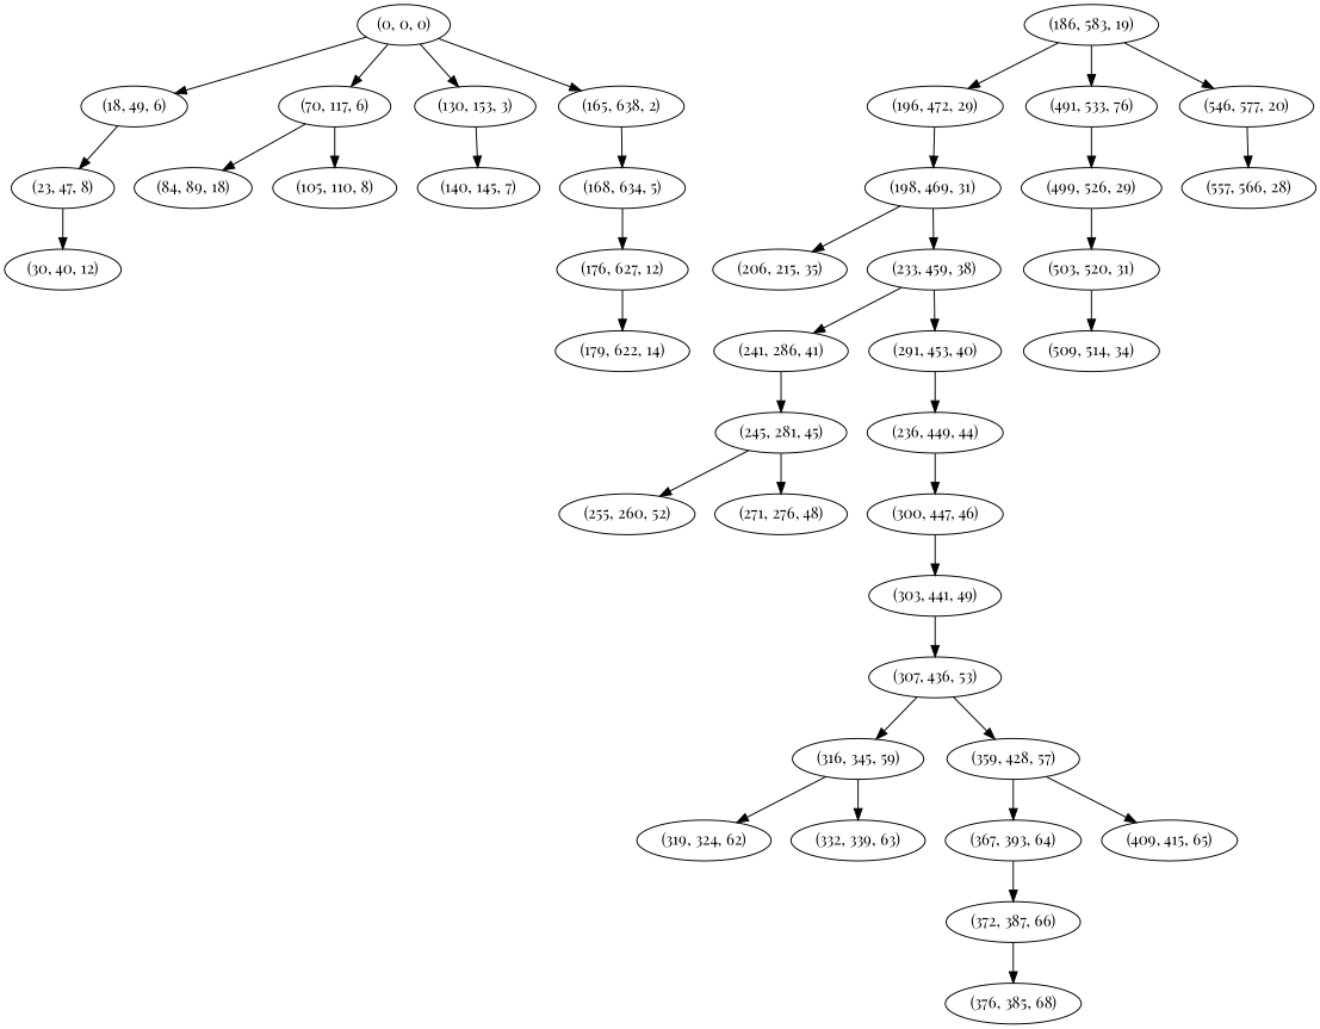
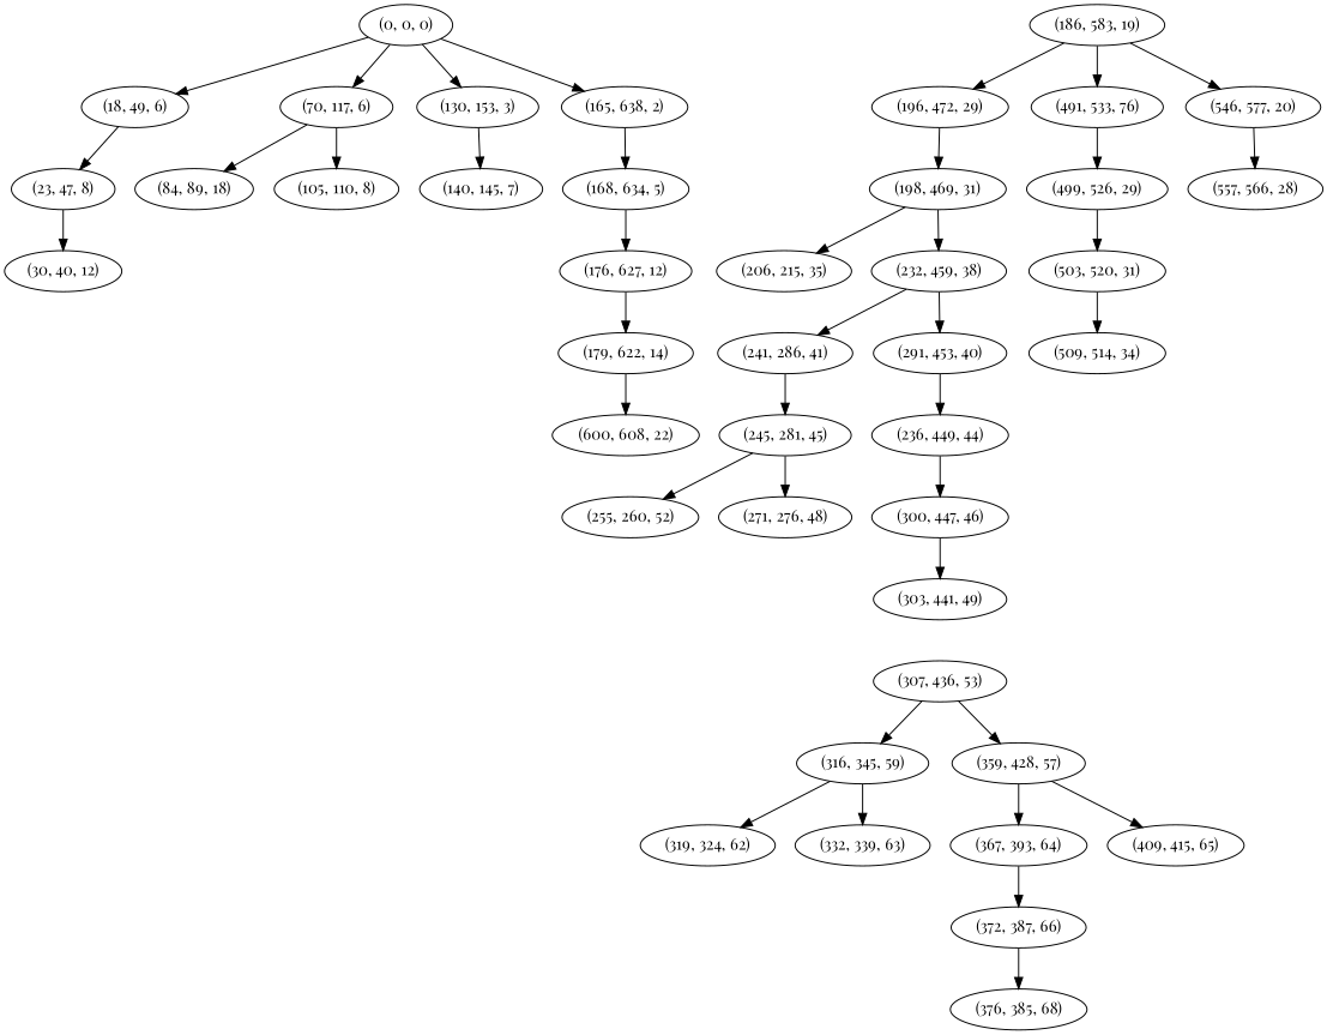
  digraph {
    fontname="Playfair Display"
    node [fontname="Playfair Display"]
    edge [fontname="Playfair Display"]
    "(0, 0, 0)"
    "(18, 49, 6)"
    "(70, 117, 6)"
    "(130, 153, 3)"
    "(165, 638, 2)"
    "(23, 47, 8)"
    "(84, 89, 18)"
    "(105, 110, 8)"
    "(140, 145, 7)"
    "(168, 634, 5)"
    "(30, 40, 12)"
    "(176, 627, 12)"
    "(179, 622, 14)"
+   "(600, 608, 22)"
    "(186, 583, 19)"
    "(196, 472, 29)"
    n17 [label="(491, 533, 76)"]
    "(546, 577, 20)"
    "(198, 469, 31)"
    "(499, 526, 29)"
    "(557, 566, 28)"
    "(206, 215, 35)"
-   "(233, 459, 38)"
+   "(233, 459, 38)" [label="(232, 459, 38)"]
    "(241, 286, 41)"
    "(291, 453, 40)"
    "(245, 281, 45)"
    n27 [label="(236, 449, 44)"]
    "(255, 260, 52)"
    "(271, 276, 48)"
    "(300, 447, 46)"
    "(303, 441, 49)"
    "(307, 436, 53)"
    "(316, 345, 59)"
    "(359, 428, 57)"
    "(319, 324, 62)"
    "(332, 339, 63)"
    "(367, 393, 64)"
    "(409, 415, 65)"
    "(372, 387, 66)"
    "(376, 385, 68)"
    "(503, 520, 31)"
    "(509, 514, 34)"
    "(0, 0, 0)" -> "(18, 49, 6)"
    "(0, 0, 0)" -> "(70, 117, 6)"
    "(0, 0, 0)" -> "(130, 153, 3)"
    "(0, 0, 0)" -> "(165, 638, 2)"
    "(18, 49, 6)" -> "(23, 47, 8)"
    "(70, 117, 6)" -> "(84, 89, 18)"
    "(70, 117, 6)" -> "(105, 110, 8)"
    "(130, 153, 3)" -> "(140, 145, 7)"
    "(165, 638, 2)" -> "(168, 634, 5)"
    "(23, 47, 8)" -> "(30, 40, 12)"
    "(168, 634, 5)" -> "(176, 627, 12)"
    "(176, 627, 12)" -> "(179, 622, 14)"
+   "(179, 622, 14)" -> "(600, 608, 22)"
    "(186, 583, 19)" -> "(196, 472, 29)"
    "(186, 583, 19)" -> n17
    "(186, 583, 19)" -> "(546, 577, 20)"
    "(196, 472, 29)" -> "(198, 469, 31)"
    n17 -> "(499, 526, 29)"
    "(546, 577, 20)" -> "(557, 566, 28)"
    "(198, 469, 31)" -> "(206, 215, 35)"
    "(198, 469, 31)" -> "(233, 459, 38)"
    "(499, 526, 29)" -> "(503, 520, 31)"
    "(233, 459, 38)" -> "(241, 286, 41)"
    "(233, 459, 38)" -> "(291, 453, 40)"
    "(241, 286, 41)" -> "(245, 281, 45)"
    "(291, 453, 40)" -> n27
    "(245, 281, 45)" -> "(255, 260, 52)"
    "(245, 281, 45)" -> "(271, 276, 48)"
    n27 -> "(300, 447, 46)"
    "(300, 447, 46)" -> "(303, 441, 49)"
-   "(303, 441, 49)" -> "(307, 436, 53)"
    "(307, 436, 53)" -> "(316, 345, 59)"
    "(307, 436, 53)" -> "(359, 428, 57)"
    "(316, 345, 59)" -> "(319, 324, 62)"
    "(316, 345, 59)" -> "(332, 339, 63)"
    "(359, 428, 57)" -> "(367, 393, 64)"
    "(359, 428, 57)" -> "(409, 415, 65)"
    "(367, 393, 64)" -> "(372, 387, 66)"
    "(372, 387, 66)" -> "(376, 385, 68)"
    "(503, 520, 31)" -> "(509, 514, 34)"
  }
